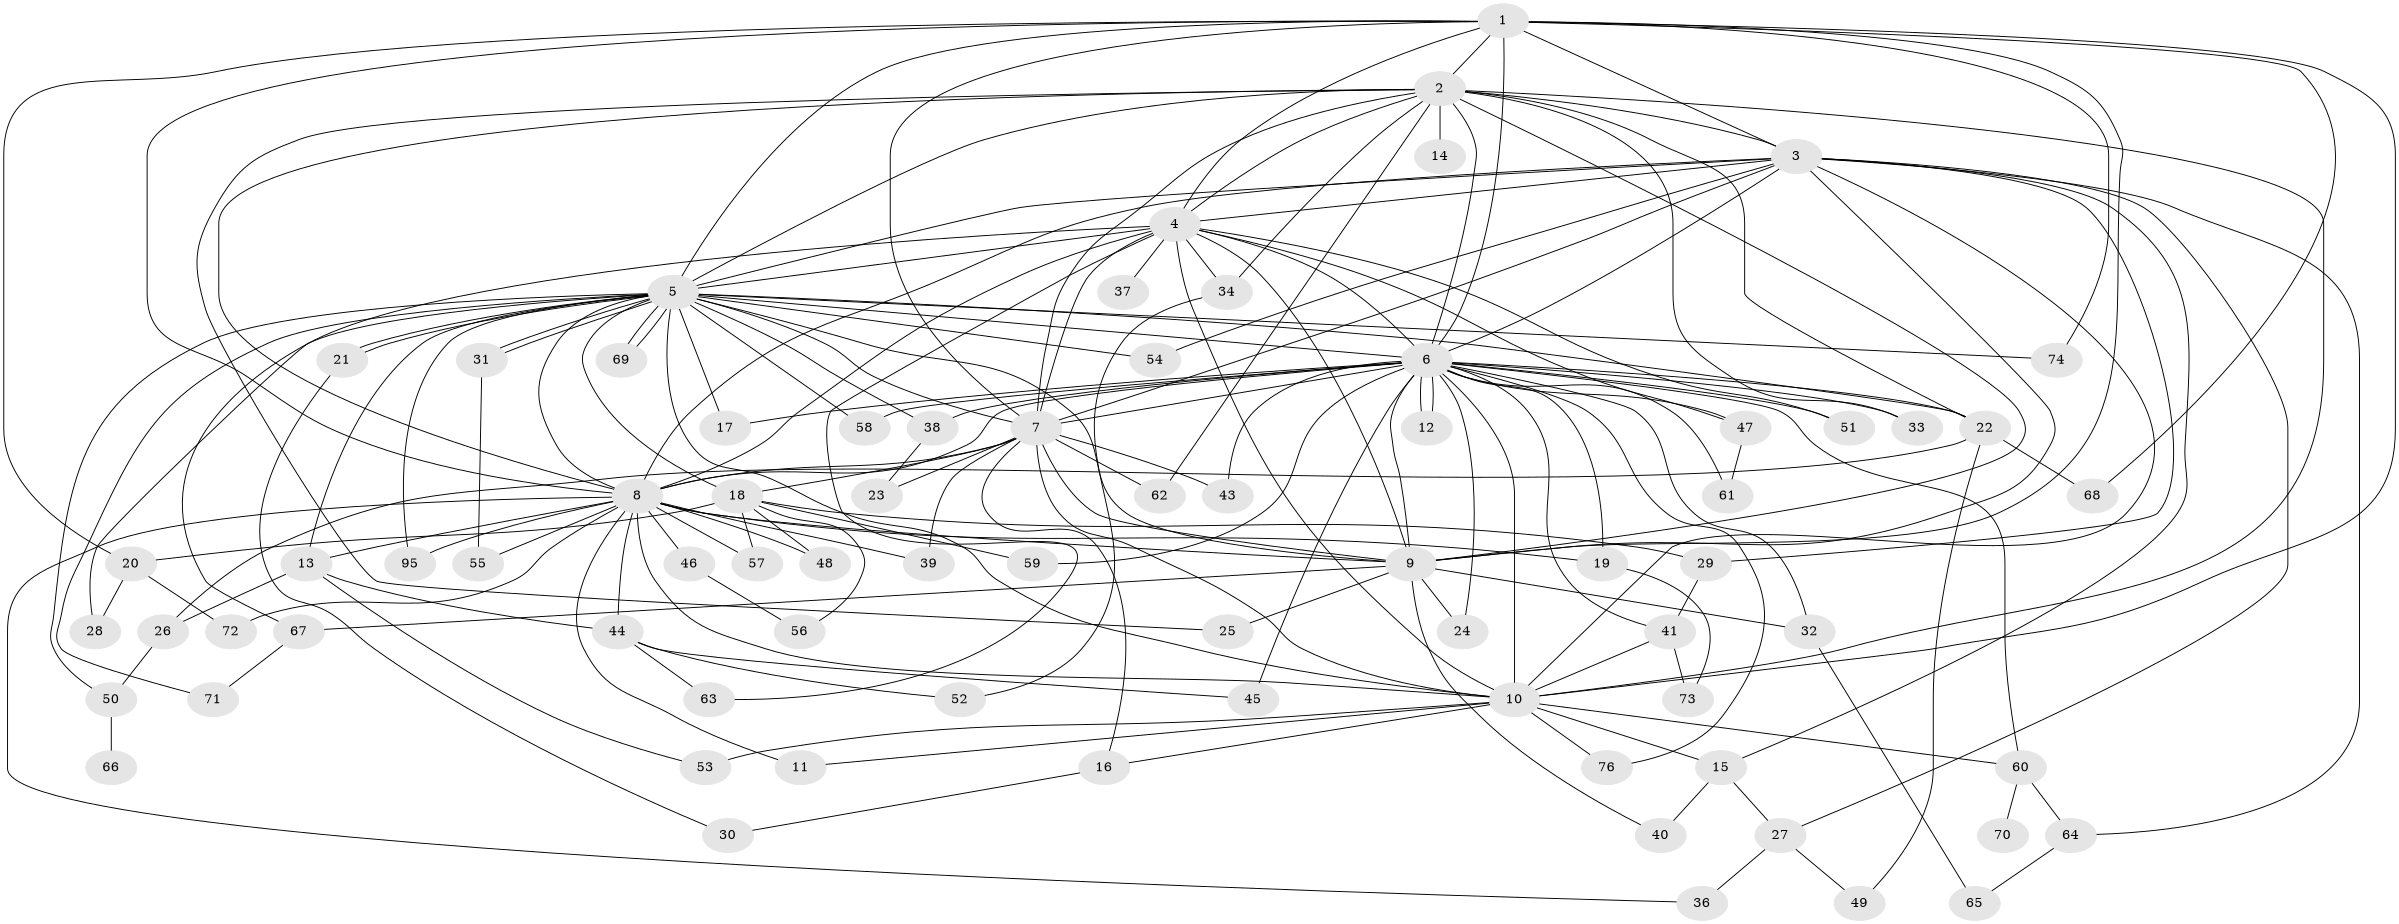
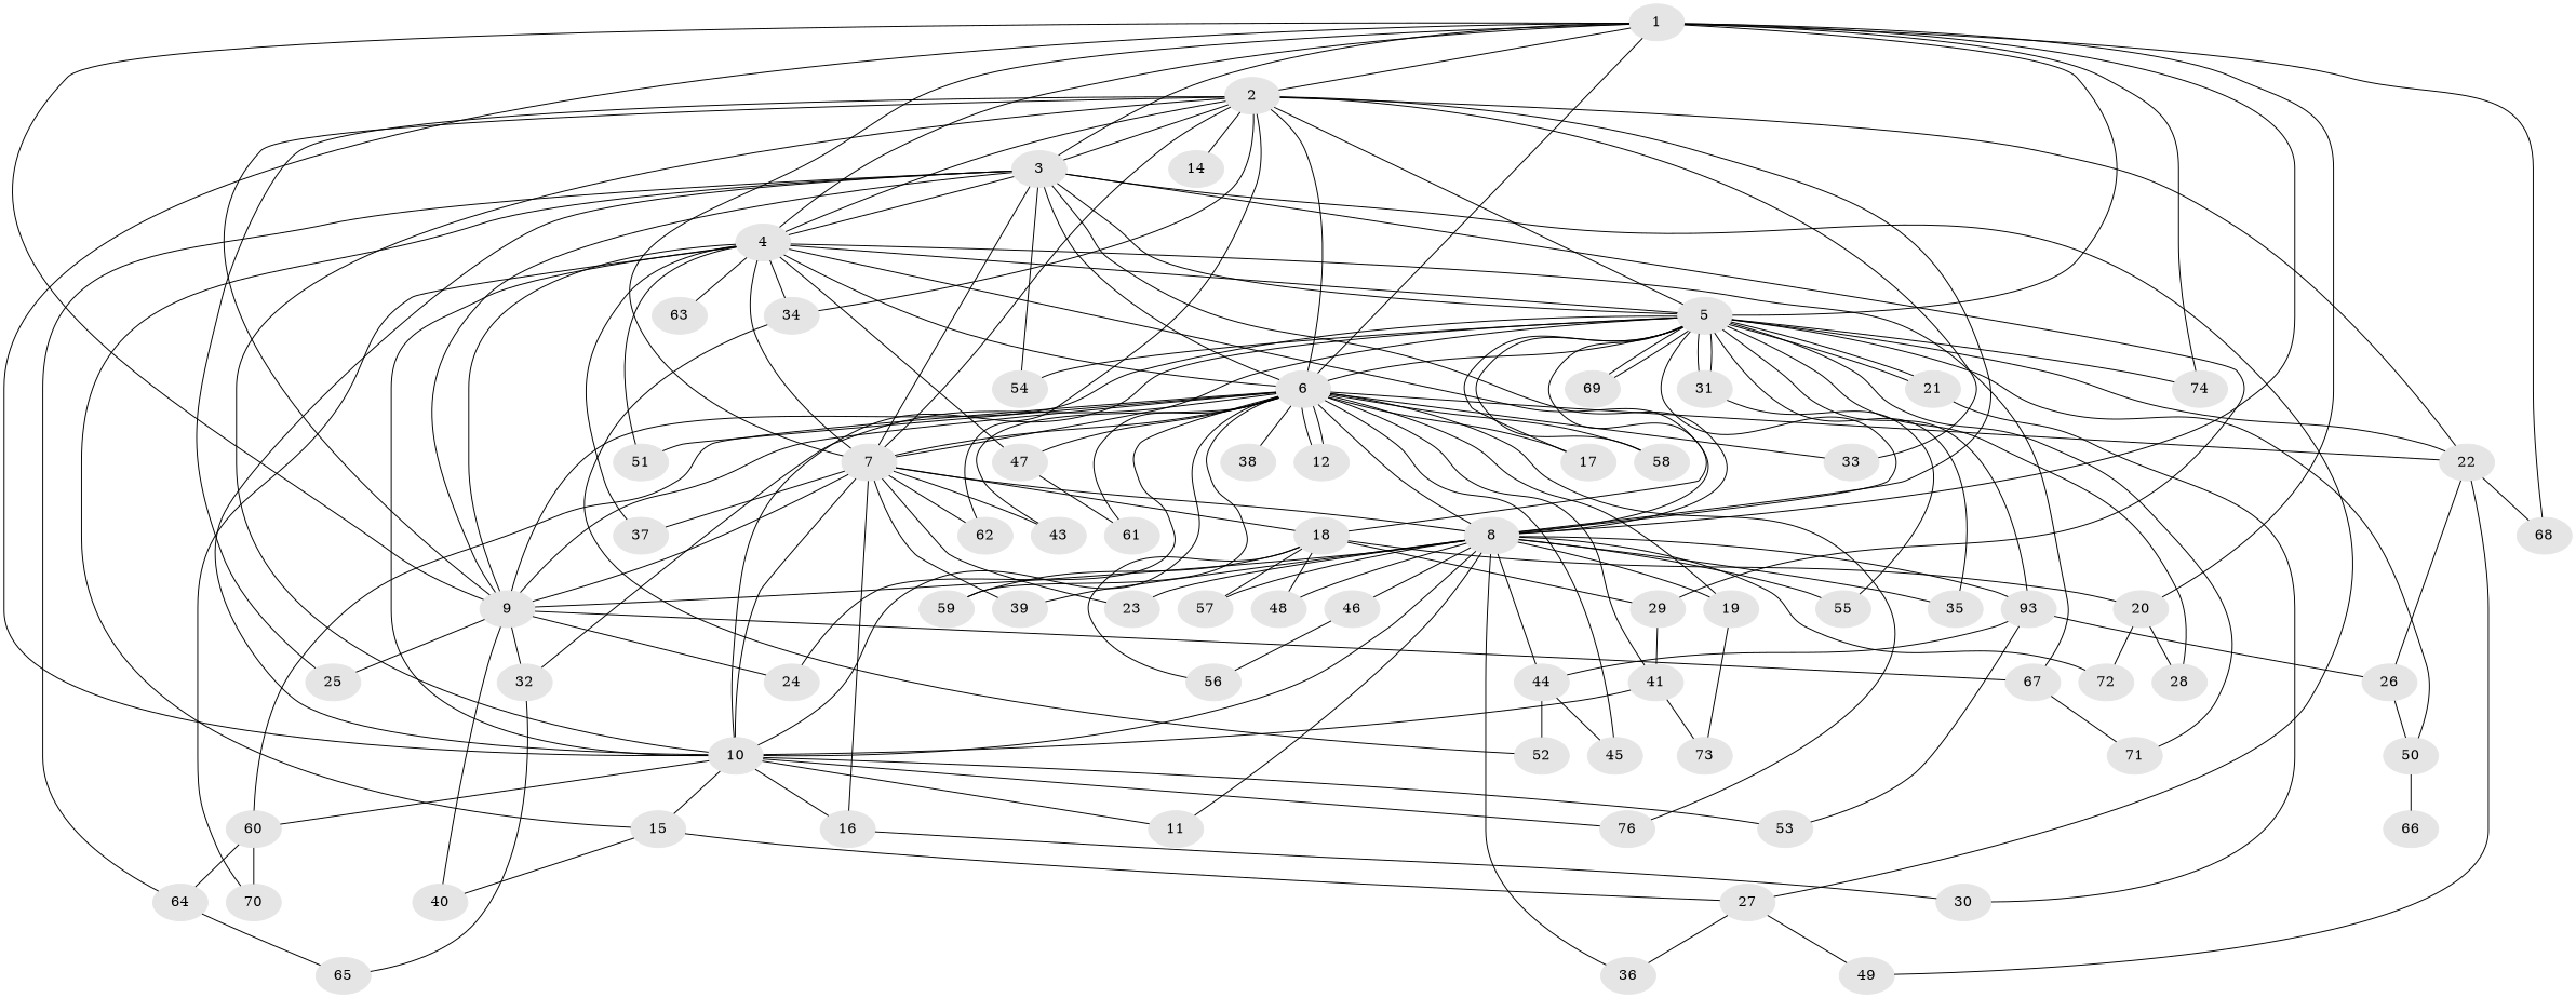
  graph {
    node [color=gray90 style=filled]
    1
    2
    3
    4
    5
    6
    7
    8
    9
    10
    20
    68
    74
    14
    22
    25
    33
    34
    62
    15
    27
    29
    54
    64
    37
    47
    51
    63
    67
    70
-   13
+   13 [label=93]
    17
    18
    21
    28
    31
-   35 [label=95]
+   35
    38
    50
    58
    69
    71
    12
    19
    24
    32
    41
    43
    45
    59
    60
    61
    76
    16
    23
    39
    11
    36
    44
    46
    48
    55
    57
    72
    40
    53
    26
    49
    52
    65
    56
    30
    66
    73
    1 -- 2
    1 -- 3
    1 -- 4
    1 -- 5
    1 -- 6
    1 -- 7
    1 -- 8
    1 -- 9
    1 -- 10
    1 -- 20
    1 -- 68
    1 -- 74
    2 -- 3
    2 -- 4
    2 -- 5
    2 -- 6
    2 -- 7
    2 -- 8
    2 -- 9
    2 -- 10
    2 -- 14
    2 -- 22
    2 -- 25
    2 -- 33
    2 -- 34
    2 -- 62
    3 -- 4
    3 -- 5
    3 -- 6
    3 -- 7
    3 -- 8
    3 -- 9
    3 -- 10
    3 -- 15
    3 -- 27
    3 -- 29
    3 -- 54
    3 -- 64
    4 -- 5
    4 -- 6
    4 -- 7
    4 -- 8
    4 -- 9
    4 -- 10
    4 -- 34
    4 -- 37
    4 -- 47
    4 -- 51
    4 -- 63
    4 -- 67
+   4 -- 70
    5 -- 6
    5 -- 7
    5 -- 8
    5 -- 9
    5 -- 10
    5 -- 74
    5 -- 22
    5 -- 54
    5 -- 13
    5 -- 17
    5 -- 18
    5 -- 21
    5 -- 21
    5 -- 28
    5 -- 31
    5 -- 31
    5 -- 35
-   5 -- 38
    5 -- 50
    5 -- 58
    5 -- 69
    5 -- 69
    5 -- 71
    6 -- 7
    6 -- 8
    6 -- 9
    6 -- 10
    6 -- 22
    6 -- 33
    6 -- 47
    6 -- 51
    6 -- 17
    6 -- 38
    6 -- 58
    6 -- 12
    6 -- 12
    6 -- 19
    6 -- 24
    6 -- 32
    6 -- 41
    6 -- 43
    6 -- 45
    6 -- 59
    6 -- 60
    6 -- 61
    6 -- 76
    7 -- 8
    7 -- 9
    7 -- 10
    7 -- 62
+   7 -- 37
    7 -- 18
    7 -- 43
    7 -- 16
    7 -- 23
    7 -- 39
    8 -- 9
    8 -- 10
    8 -- 13
    8 -- 35
    8 -- 19
-   38 -- 23
+   8 -- 23
    8 -- 39
    8 -- 11
    8 -- 36
    8 -- 44
    8 -- 46
    8 -- 48
    8 -- 55
    8 -- 57
    8 -- 72
    9 -- 25
    9 -- 67
    9 -- 24
    9 -- 32
    9 -- 40
    10 -- 15
    10 -- 60
    10 -- 76
    10 -- 16
    10 -- 11
    10 -- 53
    20 -- 28
    20 -- 72
    22 -- 68
    22 -- 26
    22 -- 49
    34 -- 52
    15 -- 27
    15 -- 40
    27 -- 36
    27 -- 49
    29 -- 41
    64 -- 65
    47 -- 61
    67 -- 71
    13 -- 44
    13 -- 53
    13 -- 26
    18 -- 20
    18 -- 29
    18 -- 59
    18 -- 48
    18 -- 57
    18 -- 56
    21 -- 30
    31 -- 55
    50 -- 66
    19 -- 73
    32 -- 65
    41 -- 10
    41 -- 73
    60 -- 64
    60 -- 70
    16 -- 30
-   44 -- 63
    44 -- 45
    44 -- 52
    46 -- 56
    26 -- 50
  }
